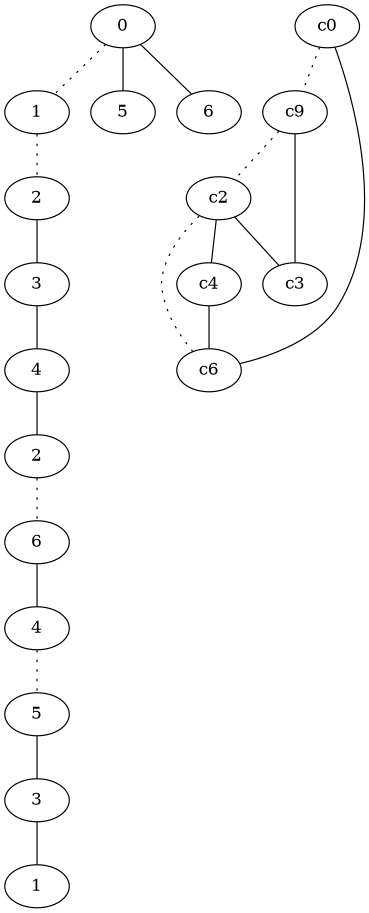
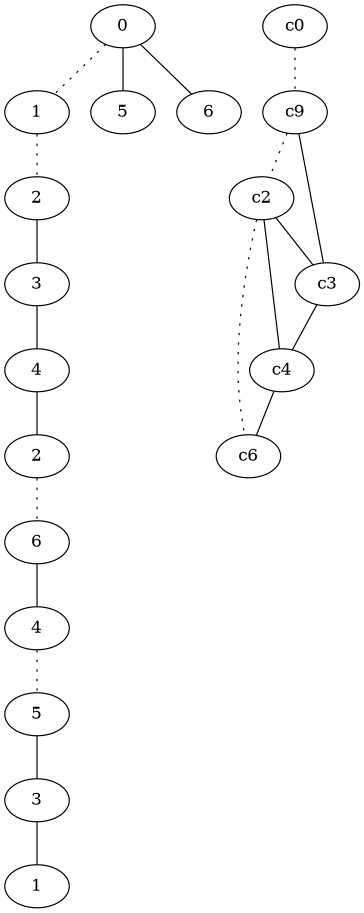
  graph {
    n1 [label=0]
    n2 [label=1]
    n3 [label=5]
    n4 [label=6]
    n5 [label=2]
    n6 [label=3]
    n7 [label=4]
    n8 [label=2]
    n9 [label=6]
    n10 [label=4]
    n11 [label=5]
    n12 [label=3]
    n13 [label=1]
    n14 [label=c9]
    c0
    c6
    c2
    c3
    c4
    n1 -- n2 [style=dotted]
    n1 -- n3
    n1 -- n4
    n2 -- n5 [style=dotted]
    n5 -- n6
    n6 -- n7
    n7 -- n8
    n8 -- n9 [style=dotted]
    n9 -- n10
    n10 -- n11 [style=dotted]
    n11 -- n12
    n12 -- n13
    n14 -- c2 [style=dotted]
    n14 -- c3
    c0 -- n14 [style=dotted]
-   c0 -- c6
    c2 -- c6 [style=dotted]
    c2 -- c3
    c2 -- c4
+   c3 -- c4
    c4 -- c6
  }
